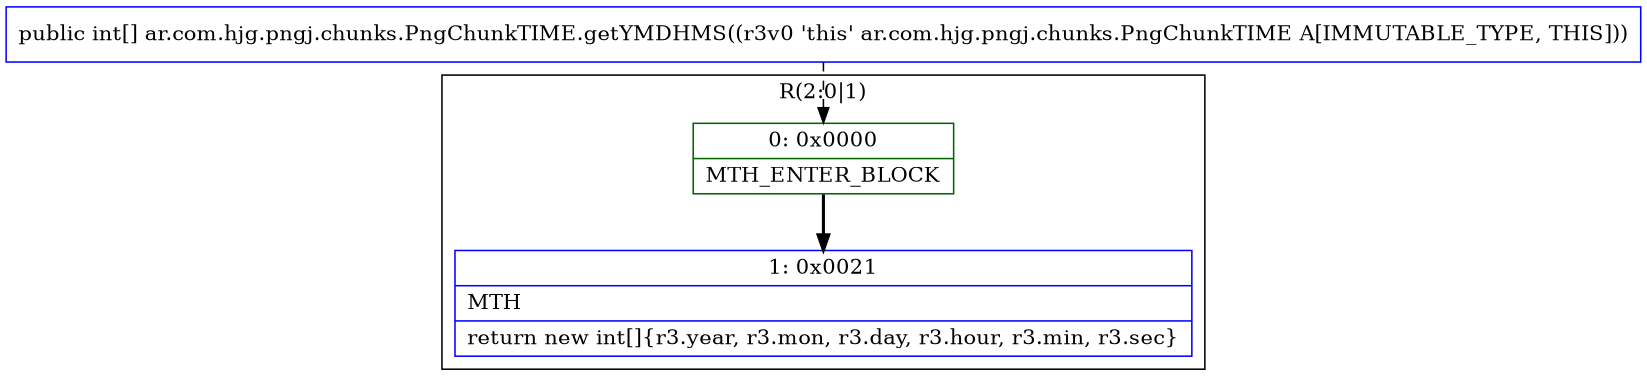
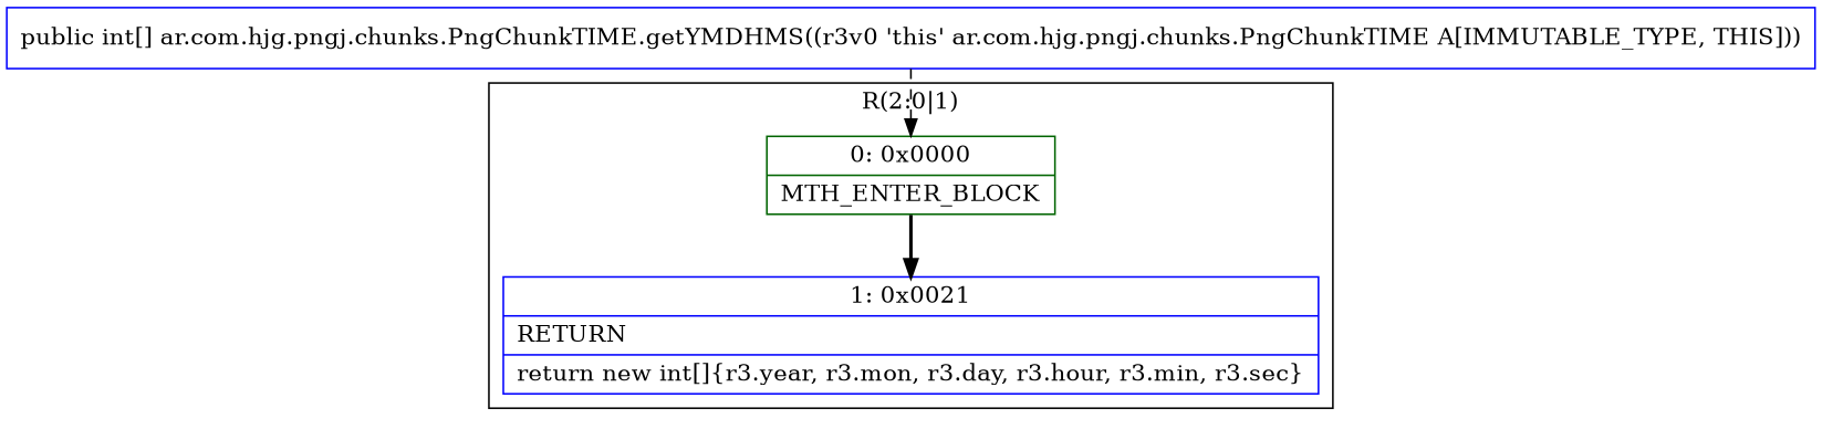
  digraph {
    node [color=blue shape=record]
    n1 [color=darkgreen label="{0\:\ 0x0000|MTH_ENTER_BLOCK\l}"]
-   n2 [label="{1\:\ 0x0021|MTH\l|return new int[]\{r3.year, r3.mon, r3.day, r3.hour, r3.min, r3.sec\}\l}"]
+   n2 [label="{1\:\ 0x0021|RETURN\l|return new int[]\{r3.year, r3.mon, r3.day, r3.hour, r3.min, r3.sec\}\l}"]
    n3 [label="{public int[] ar.com.hjg.pngj.chunks.PngChunkTIME.getYMDHMS((r3v0 'this' ar.com.hjg.pngj.chunks.PngChunkTIME A[IMMUTABLE_TYPE, THIS])) }"]
    subgraph cluster_1 {
      label="R(2:0|1)"
      n1
      n2
    }
    n1 -> n2 [style=bold]
    n3 -> n1 [style=dashed]
  }
